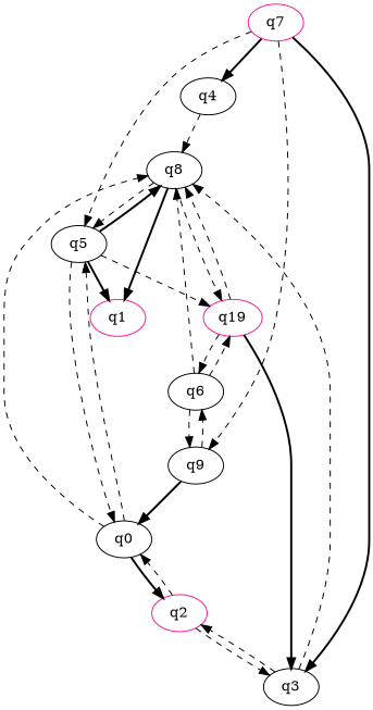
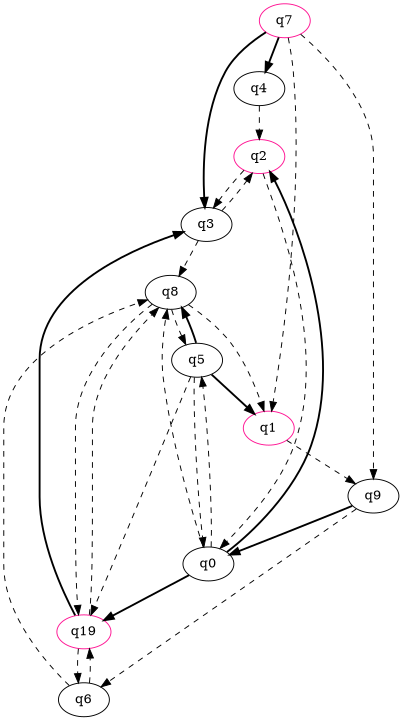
  digraph {
    node [color=black]
    edge [style=dashed]
    q4 [initial=1]
    q2 [color=deeppink]
    q3
    q0
    q8 [final=1]
    q5
    n7 [color=deeppink label=q19]
    q1 [color=deeppink]
    q6
    q9
    q7 [color=deeppink]
-   q4 -> q8
+   q4 -> q2
    q2 -> q3
    q2 -> q0
    q3 -> q2
    q3 -> q8
    q0 -> q2 [style=bold]
    q0 -> q8
    q0 -> q5
+   q0 -> n7 [style=bold]
    q8 -> q5
    q8 -> n7
-   q8 -> q1 [style=bold]
+   q8 -> q1
    q5 -> q0
    q5 -> q8 [style=bold]
    q5 -> n7
    q5 -> q1 [style=bold]
    n7 -> q3 [style=bold]
    n7 -> q8
    n7 -> q6
    q6 -> q8
    q6 -> n7
-   q6 -> q9
+   q1 -> q9
    q9 -> q0 [style=bold]
    q9 -> q6
    q7 -> q4 [style=bold]
    q7 -> q3 [style=bold]
-   q7 -> q5
+   q7 -> q1
    q7 -> q9
  }
